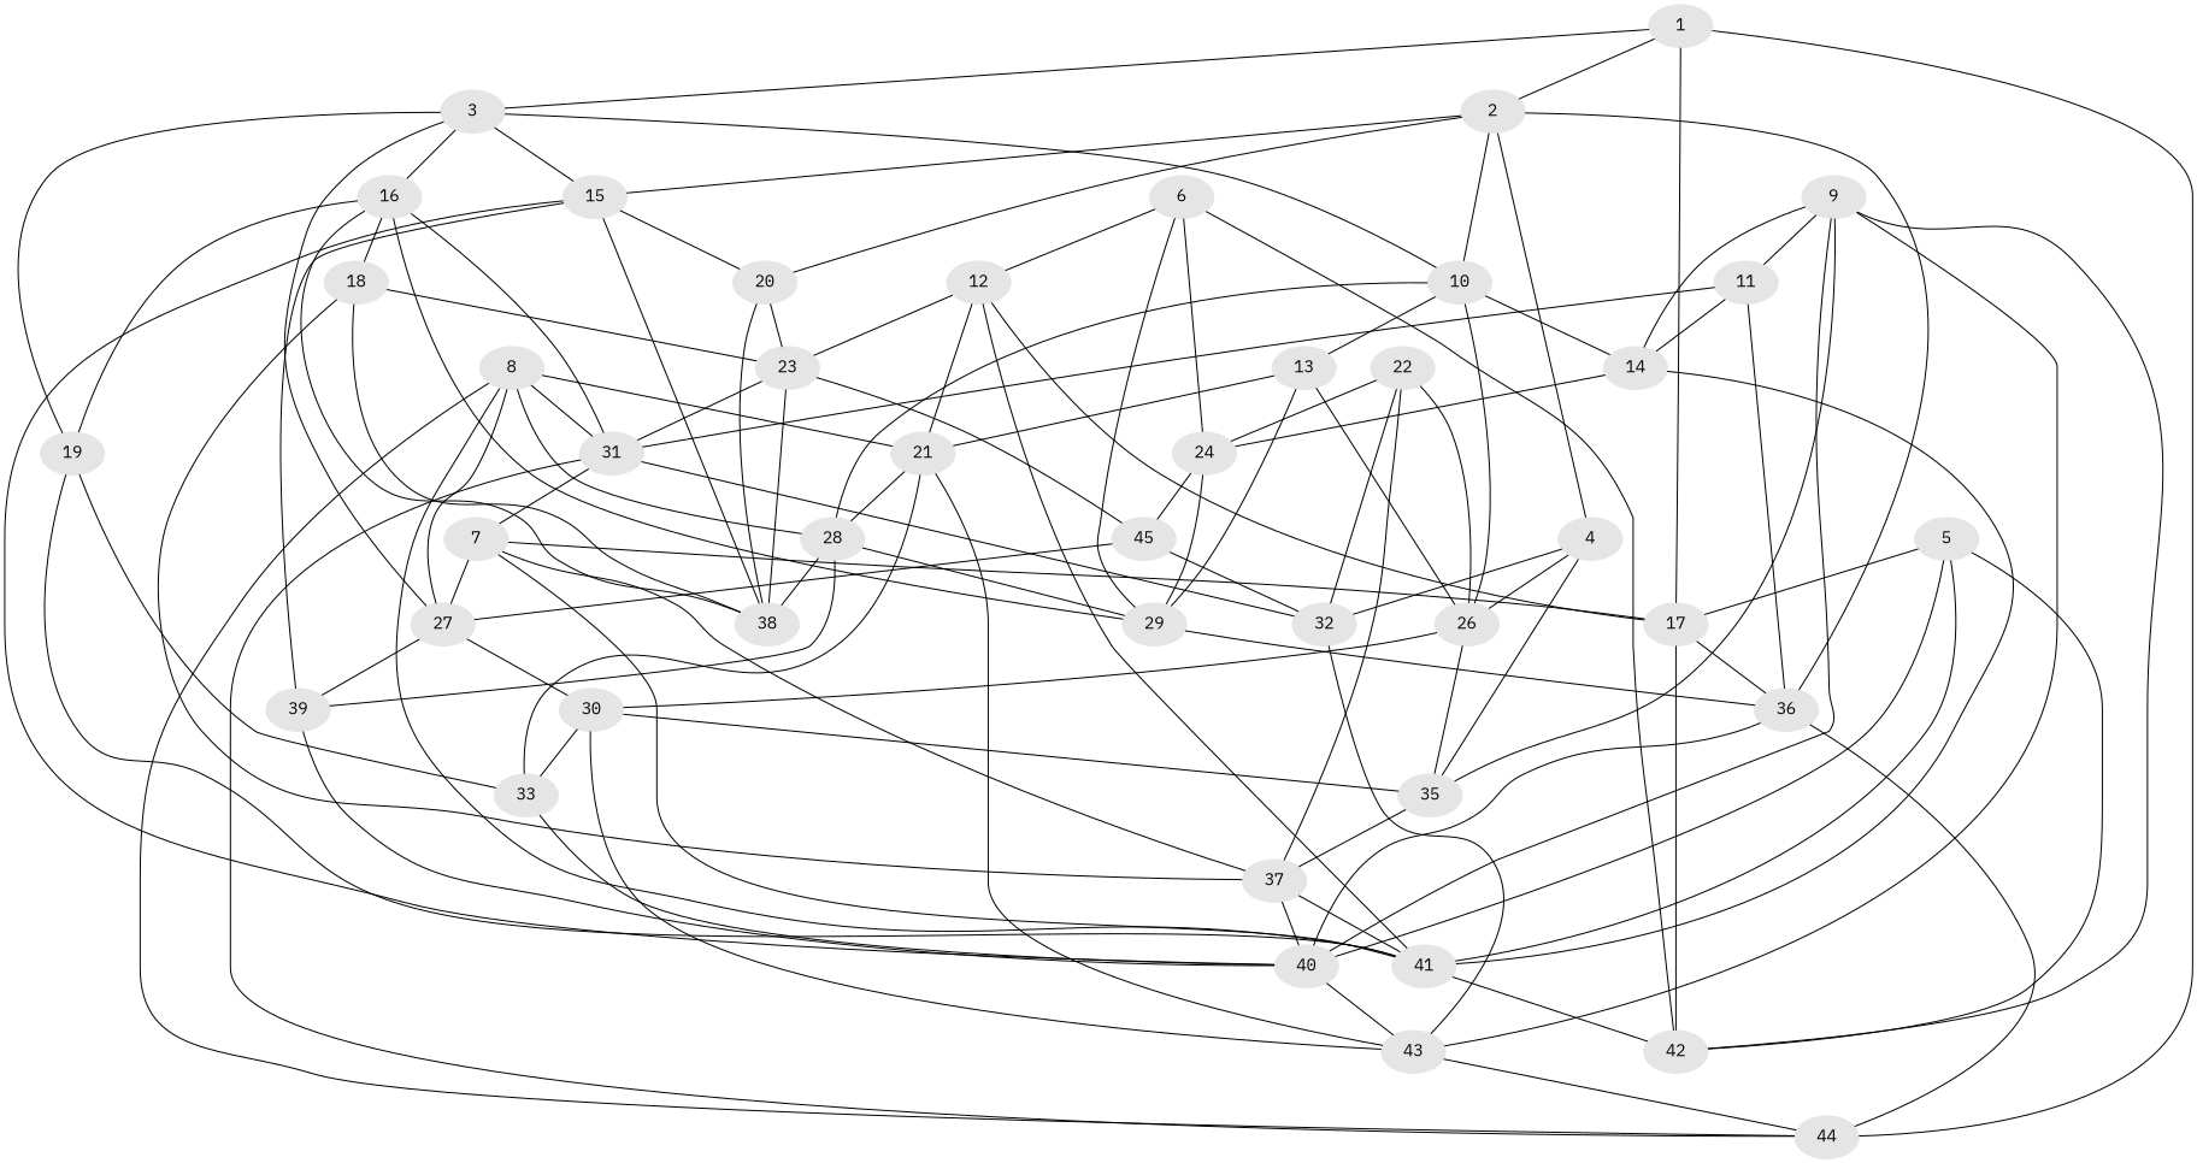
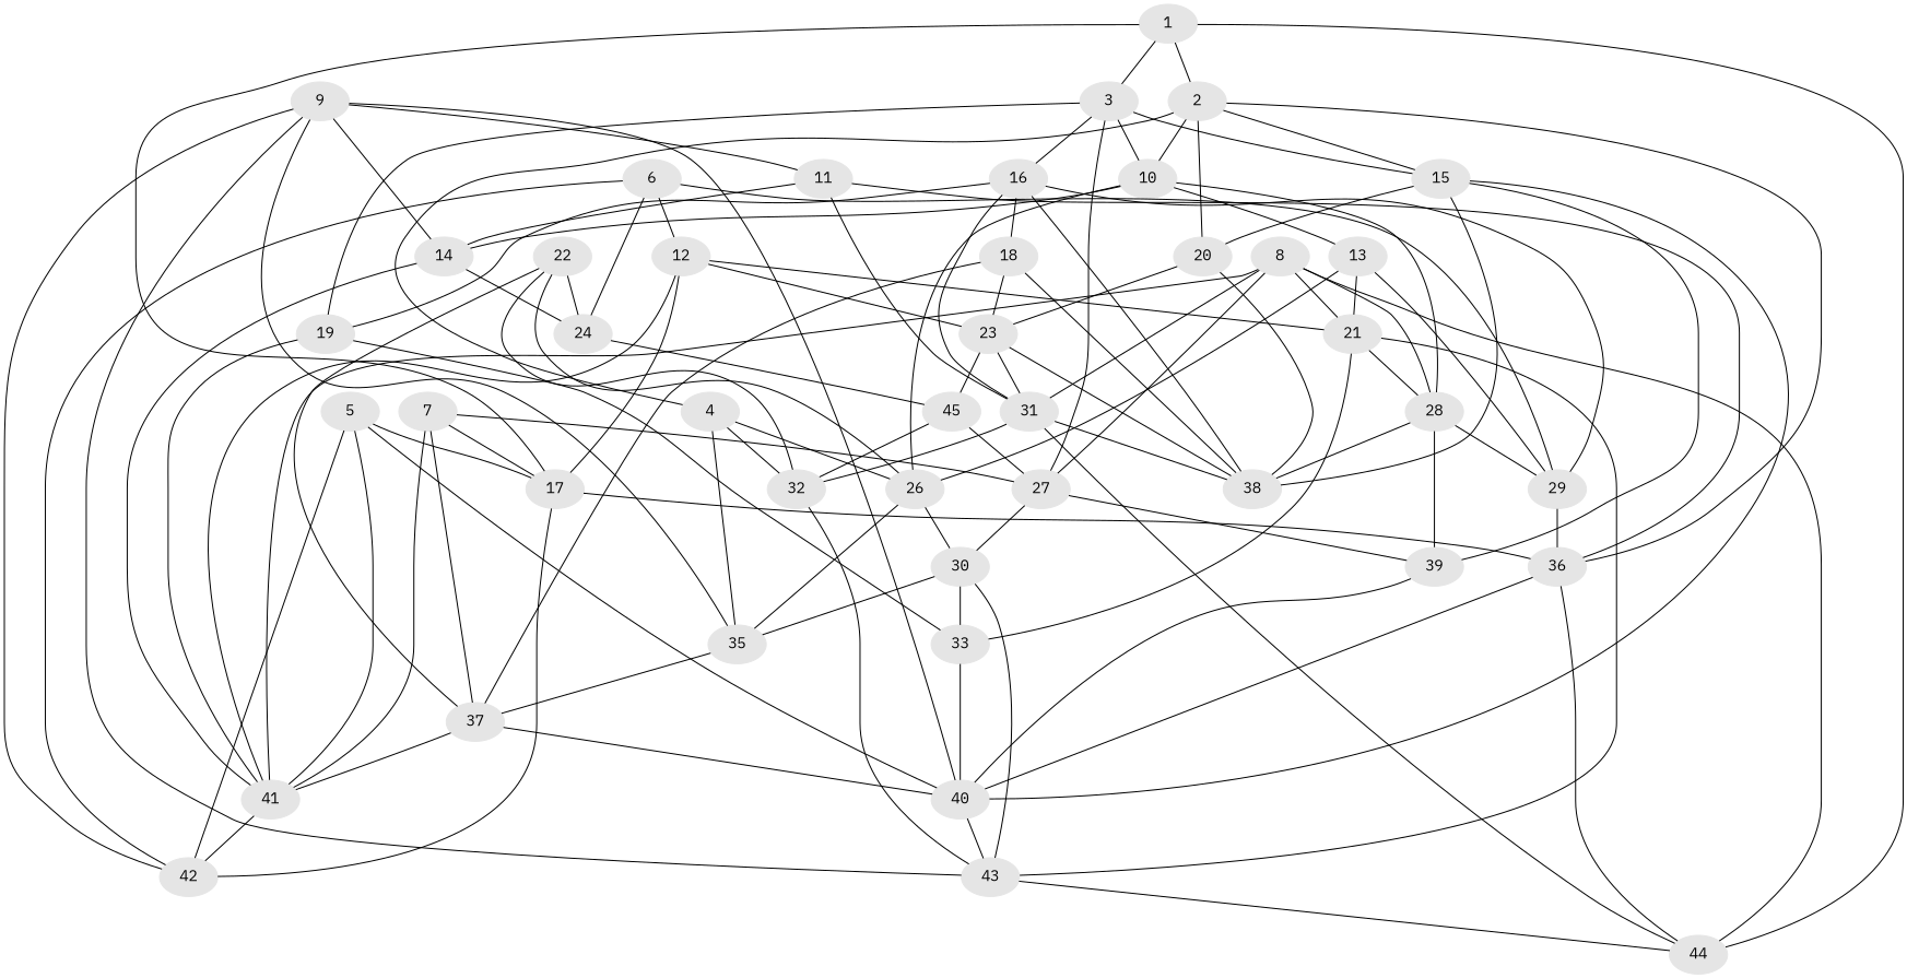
  graph {
    fontname="IBM Plex Mono"
    node [color=gray90 fontname="IBM Plex Mono" style=filled]
    edge [fontname="IBM Plex Mono" weight=1.0]
    1
    2
    3
    17
    44
    4
    10
    15
    20
    36
    16
    19
    27
    42
    26
    32
    35
    28
    14
    13
    40
    38
    39
    23
    29
    31
    18
    41
    33
    30
    43
    37
    5
    6
    12
    24
    21
    n38 [label=45]
    7
    8
    9
    11
    22
    1 -- 2
    1 -- 3
    1 -- 17 [weight=2.0]
    1 -- 44 [weight=2.0]
    2 -- 4
    2 -- 10
    2 -- 15
    2 -- 20
    2 -- 36
    3 -- 10
    3 -- 15
    3 -- 16
    3 -- 19
    3 -- 27
    17 -- 36
    17 -- 42 [weight=2.0]
    4 -- 26
    4 -- 32 [weight=2.0]
    4 -- 35 [weight=2.0]
    10 -- 26
    10 -- 28
    10 -- 14
    10 -- 13
    15 -- 20
    15 -- 40
    15 -- 38
    15 -- 39
    20 -- 38
    20 -- 23
    36 -- 44
    36 -- 40
    16 -- 19
    16 -- 38
    16 -- 29
    16 -- 31
    16 -- 18
    19 -- 41
    19 -- 33
    27 -- 39
    27 -- 30
    26 -- 35
    26 -- 30
    32 -- 43
    35 -- 37
    28 -- 38
    28 -- 39
    28 -- 29
    14 -- 41
    14 -- 24 [weight=2.0]
    13 -- 26
    13 -- 29
    13 -- 21
    40 -- 43
    39 -- 40
    23 -- 38
    23 -- 31
    23 -- n38
    29 -- 36
    31 -- 44
    31 -- 32
-   31 -- 7 [weight=2.0]
+   31 -- 38 [weight=2.0]
    18 -- 38
    18 -- 23
    18 -- 37
    41 -- 42
    33 -- 40
    30 -- 35
    30 -- 33 [weight=2.0]
    30 -- 43
    43 -- 44
    37 -- 40
    37 -- 41
    5 -- 17
    5 -- 42
    5 -- 40
    5 -- 41
    6 -- 42
    6 -- 29
    6 -- 12
    6 -- 24
    12 -- 17
    12 -- 23
    12 -- 41
    12 -- 21
-   24 -- 29
    24 -- n38
    21 -- 28
    21 -- 33
    21 -- 43
    n38 -- 27
    n38 -- 32
    7 -- 17
    7 -- 27
    7 -- 41
    7 -- 37
    8 -- 44
    8 -- 27
    8 -- 28
    8 -- 31
    8 -- 41
    8 -- 21
    9 -- 42
    9 -- 35
    9 -- 14
    9 -- 40
    9 -- 43
    9 -- 11
    11 -- 36
    11 -- 14
    11 -- 31
    22 -- 26
    22 -- 32
    22 -- 37
    22 -- 24
  }
